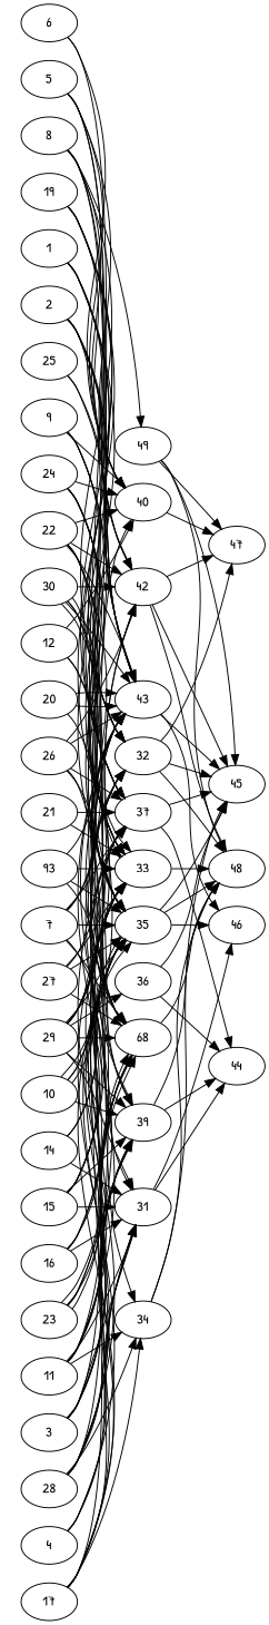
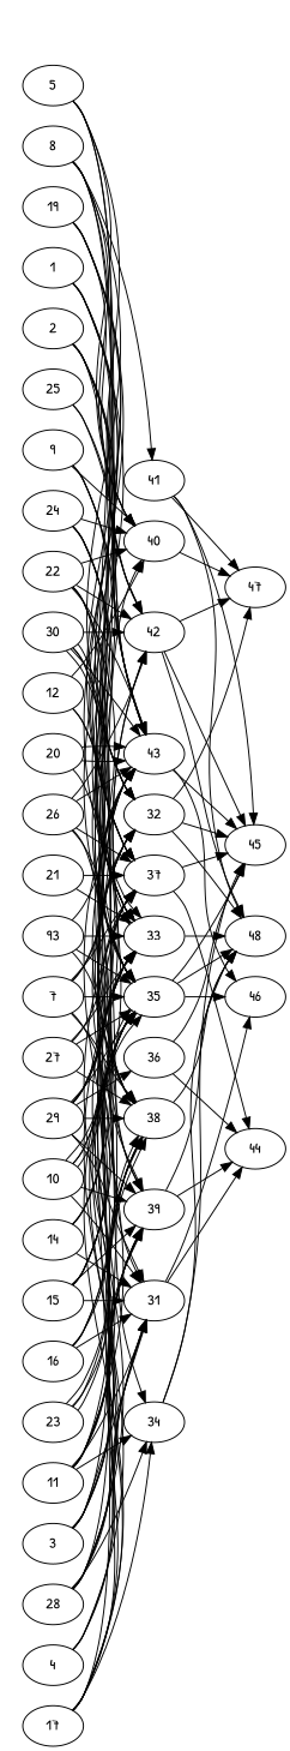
  digraph {
    fontname="Patrick Hand"
    rankdir=LR
    node [alpha=0.09 expect_size=927944883497873702912 fontname="Patrick Hand"]
    edge [fontname="Patrick Hand"]
    1 [alpha=0.00 expect_size=904866733881267456]
    35 [alpha=0.11 expect_size=9086518421488014]
    37 [alpha=0.07 expect_size=14257364524267676]
    42 [alpha=0.08 expect_size=194516173860915642368]
    43 [alpha=0.17 expect_size=1204917544273556736]
    46 [alpha=0.07 expect_size=272269808438234880]
    45 [expect_size=2346083449310374002688]
    48 [alpha=0.19 expect_size=23057822916905271296]
    44 [alpha=0.11 expect_size=1974291385022817024]
    47 [alpha=0.17 expect_size=414129591748159]
    2 [alpha=0.10 expect_size=350249814080989691904]
    32 [alpha=0.01 expect_size=12237070627127590]
-   38 [expect_size=259113761209452736 label=68]
+   38 [expect_size=259113761209452736]
    3 [alpha=0.08 expect_size=15962985329909039104]
    31 [expect_size=2141802510073987072000]
    39 [alpha=0.15 expect_size=2253475018063306240]
    4 [alpha=0.02 expect_size=374185618981577920]
    33 [alpha=0.02 expect_size=381498918389526592]
    5 [alpha=0.03]
    40 [alpha=0.05 expect_size=1063912380008889600]
-   6 [alpha=0.10 expect_size=688739347555520]
    7 [alpha=0.12 expect_size=799015937343053440]
    8 [alpha=0.18 expect_size=2766465730645505536]
-   41 [expect_size=37851143943521272 label=49]
+   41 [expect_size=37851143943521272]
    9 [alpha=0.11 expect_size=1619844835311616000]
    10 [expect_size=4864268695504116]
    11 [alpha=0.04 expect_size=2294757599161060352]
    34 [alpha=0.02 expect_size=22386000897492180]
    12 [alpha=0.06 expect_size=530294437180812034048]
    n30 [alpha=0.16 expect_size=912182349799676800 label=93]
    14 [alpha=0.17 expect_size=224330271222304]
    15 [expect_size=18655949712519768]
    16 [alpha=0.16 expect_size=1450557107259185408]
    17 [alpha=0.18 expect_size=8652110749705285]
    19 [alpha=0.15 expect_size=44226999520249280]
    20 [alpha=0.06 expect_size=482449448501248000000]
    21 [alpha=0.12 expect_size=458557606973421912064]
    22 [alpha=0.04 expect_size=982326302541550190592]
    23 [alpha=0.03 expect_size=453062327274692800]
    24 [alpha=0.01 expect_size=120838032535197408]
    25 [alpha=0.20 expect_size=2466175329890305]
    26 [alpha=0.16 expect_size=669935513810136727552]
    27 [alpha=0.19 expect_size=321646739835994112]
    28 [alpha=0.02 expect_size=754634785522757248]
    29 [alpha=0.17 expect_size=18395768515622600704]
    36 [alpha=0.05 expect_size=706075858806206]
    30 [alpha=0.01]
    1 -> 35
    1 -> 37
    1 -> 42
    1 -> 43
    35 -> 46
    35 -> 45
    35 -> 48
    37 -> 45
    37 -> 44
    42 -> 45
    42 -> 48
    42 -> 47
    43 -> 46
    43 -> 45
    2 -> 37
    2 -> 42
    2 -> 43
    2 -> 32
    2 -> 38
    32 -> 45
    32 -> 48
    32 -> 47
    38 -> 48
    3 -> 35
    3 -> 43
    3 -> 38
    3 -> 31
    3 -> 39
    31 -> 46
    31 -> 44
    39 -> 48
    39 -> 44
    4 -> 31
    4 -> 39
    4 -> 33
    33 -> 48
    5 -> 35
    5 -> 42
    5 -> 43
    5 -> 40
    40 -> 47
-   6 -> 43
-   6 -> 40
    7 -> 35
    7 -> 37
    7 -> 43
    7 -> 32
    7 -> 38
    7 -> 39
    8 -> 43
    8 -> 32
    8 -> 38
    8 -> 40
    8 -> 41
    41 -> 45
    41 -> 48
    41 -> 47
    9 -> 35
    9 -> 32
    9 -> 33
    9 -> 40
    10 -> 35
    10 -> 35
    10 -> 42
    10 -> 43
+   10 -> 31
    10 -> 39
    11 -> 35
    11 -> 43
    11 -> 38
    11 -> 31
    11 -> 39
    11 -> 33
    11 -> 40
    11 -> 34
    34 -> 45
    34 -> 48
    12 -> 35
    12 -> 38
    12 -> 40
    n30 -> 35
    n30 -> 43
    n30 -> 38
    n30 -> 33
    14 -> 35
+   14 -> 32
    14 -> 31
    14 -> 33
    15 -> 35
    15 -> 37
    15 -> 32
    15 -> 31
    15 -> 39
    15 -> 33
    16 -> 32
    16 -> 38
    16 -> 31
    16 -> 33
    17 -> 35
    17 -> 37
    17 -> 38
    17 -> 31
    17 -> 39
    17 -> 34
    19 -> 37
    19 -> 43
    19 -> 33
    19 -> 40
    20 -> 43
    20 -> 43
    20 -> 39
    21 -> 37
    21 -> 33
    22 -> 42
    22 -> 43
    22 -> 38
    22 -> 39
    22 -> 33
    22 -> 40
    23 -> 35
-   23 -> 43
    23 -> 38
    23 -> 38
    23 -> 39
    24 -> 35
    24 -> 37
    24 -> 32
    24 -> 33
    24 -> 40
    25 -> 43
    25 -> 33
    26 -> 35
    26 -> 37
    26 -> 42
    26 -> 43
    26 -> 34
    27 -> 35
    27 -> 37
    27 -> 38
    27 -> 33
    28 -> 35
    28 -> 37
    28 -> 43
    28 -> 38
    28 -> 31
    28 -> 39
    28 -> 34
    29 -> 35
    29 -> 42
    29 -> 43
    29 -> 32
    29 -> 38
    29 -> 31
    29 -> 39
    29 -> 33
    29 -> 36
    36 -> 45
    36 -> 44
    30 -> 35
    30 -> 42
    30 -> 43
    30 -> 31
    30 -> 33
    30 -> 33
  }
